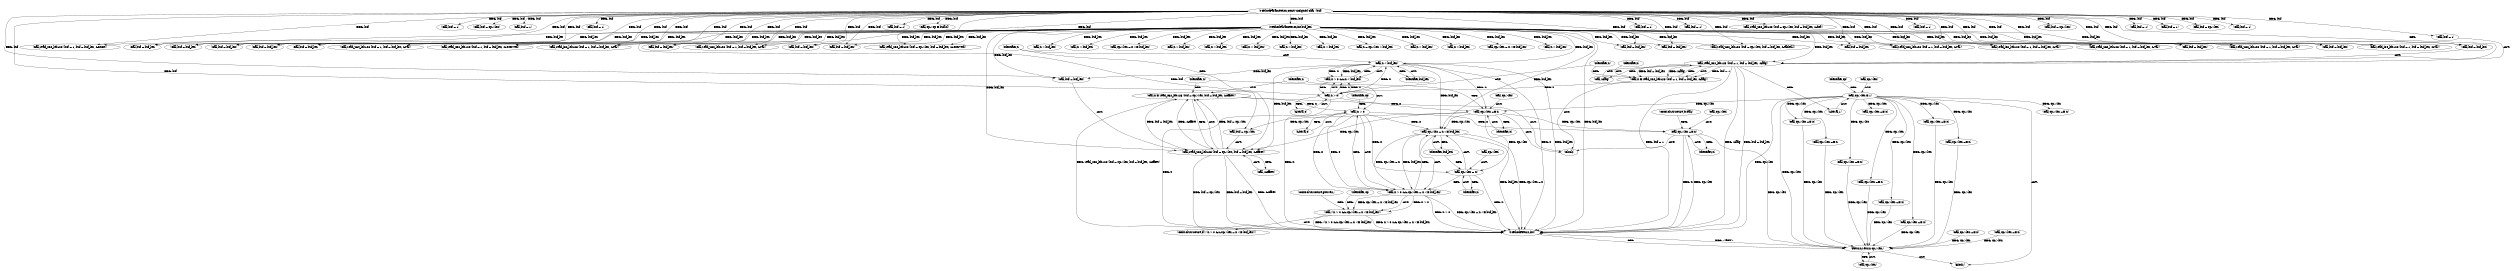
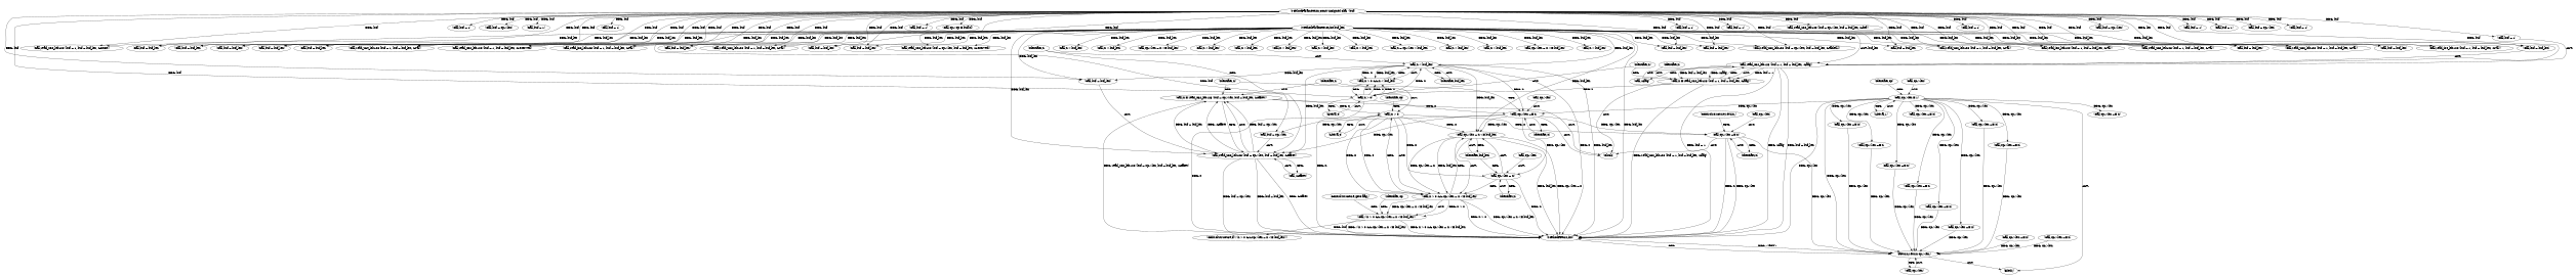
  digraph {
    n1 [label="(Call,n = read_u32_leb128 (buf + op->len, buf + buf_len, &offset))"]
    n2 [label="(Call,read_u32_leb128 (buf + op->len, buf + buf_len, &offset))"]
    n3 [label="(Call,n > 0)"]
    n4 [label="(Block,)"]
    n5 [label="(MethodReturn,int)"]
    n6 [label="(Call,&offset)"]
    n7 [label="(Call,op->len + n <= buf_len)"]
    n8 [label="(Call,op->len + n)"]
    n9 [label="(Call,op->len += n)"]
    n10 [label="(Call,n > 0 && op->len + n <= buf_len)"]
    n11 [label="(Literal,0)"]
    n12 [label="(Return,return op->len;)"]
    n13 [label="(MethodParameterIn,const unsigned char *buf)"]
    n14 [label="(Call,read_u32_leb128 (buf + 1, buf + buf_len, &flag))"]
    n15 [label="(Call,read_u32_leb128 (buf + 1, buf + buf_len, &count))"]
    n16 [label="(Call,buf + 1)"]
    n17 [label="(Call,buf + op->len)"]
    n18 [label="(Call,buf + 1)"]
    n19 [label="(Call,buf + buf_len)"]
    n20 [label="(Call,buf + buf_len)"]
    n21 [label="(Call,buf + 1)"]
    n22 [label="(Call,buf + buf_len)"]
    n23 [label="(Call,buf + op->len)"]
    n24 [label="(Call,buf + buf_len)"]
    n25 [label="(Call,buf + buf_len)"]
    n26 [label="(Call,read_u64_leb128 (buf + 1, buf + buf_len, &val))"]
    n27 [label="(Call,read_u32_leb128 (buf + 1, buf + buf_len, &reserved))"]
    n28 [label="(Call,read_i32_leb128 (buf + 1, buf + buf_len, &val))"]
    n29 [label="(Call,buf + buf_len)"]
    n30 [label="(Call,read_u32_leb128 (buf + 1, buf + buf_len, &val))"]
    n31 [label="(Call,buf + buf_len)"]
    n32 [label="(Call,buf + 1)"]
    n33 [label="(Call,op->op = buf[0])"]
    n34 [label="(Call,buf + buf_len)"]
    n35 [label="(Call,read_u32_leb128 (buf + op->len, buf + buf_len, &reserved))"]
    n36 [label="(Call,buf + buf_len)"]
    n37 [label="(Call,buf + buf_len)"]
    n38 [label="(Call,buf + 1)"]
    n39 [label="(Call,buf + buf_len)"]
    n40 [label="(Call,buf + 1)"]
    n41 [label="(Call,buf + 1)"]
    n42 [label="(Call,read_u32_leb128 (buf + op->len, buf + buf_len, &def))"]
    n43 [label="(Call,buf + buf_len)"]
    n44 [label="(Call,read_u32_leb128 (buf + op->len, buf + buf_len, &table[i]))"]
    n45 [label="(Call,buf + buf_len)"]
    n46 [label="(Call,buf + 1)"]
    n47 [label="(Call,read_u32_leb128 (buf + 1, buf + buf_len, &val))"]
    n48 [label="(Call,read_i32_leb128 (buf + 1, buf + buf_len, &val))"]
    n49 [label="(Call,read_u32_leb128 (buf + 1, buf + buf_len, &val))"]
    n50 [label="(Call,buf + buf_len)"]
    n51 [label="(Call,buf + op->len)"]
    n52 [label="(Call,read_u32_leb128 (buf + 1, buf + buf_len, &val))"]
    n53 [label="(Call,buf + buf_len)"]
    n54 [label="(Call,read_i64_leb128 (buf + 1, buf + buf_len, &val))"]
    n55 [label="(Call,buf + 1)"]
    n56 [label="(Call,buf + 1)"]
    n57 [label="(Call,buf + op->len)"]
    n58 [label="(Call,buf + 1)"]
    n59 [label="(Call,n = read_u32_leb128 (buf + 1, buf + buf_len, &flag))"]
    n60 [label="(Call,&flag)"]
    n61 [label="(Call,op->len += n)"]
    n62 [label="(Identifier,n)"]
    n63 [label="(Identifier,buf_len)"]
    n64 [label="(Identifier,n)"]
    n65 [label="(Identifier,n)"]
    n66 [label="(Call,n < buf_len)"]
    n67 [label="(Identifier,buf_len)"]
    n68 [label="(Call,n > 0 && n < buf_len)"]
    n69 [label="(Call,n > 0)"]
    n70 [label="(Literal,0)"]
    n71 [label="(MethodParameterIn,int buf_len)"]
    n72 [label="(Call,n < buf_len)"]
    n73 [label="(Call,n < buf_len)"]
    n74 [label="(Call,op->len + n <= buf_len)"]
    n75 [label="(Call,n < buf_len)"]
    n76 [label="(Call,n < buf_len)"]
    n77 [label="(Call,n < buf_len)"]
    n78 [label="(Call,n < buf_len)"]
    n79 [label="(Call,n < buf_len)"]
    n80 [label="(Call,n + op->len < buf_len)"]
    n81 [label="(Call,n < buf_len)"]
    n82 [label="(Call,n < buf_len)"]
    n83 [label="(Call,op->len + n <= buf_len)"]
    n84 [label="(Call,n < buf_len)"]
    n85 [label="(Call,op->len = 1)"]
    n86 [label="(Call,op->len += n)"]
    n87 [label="(Literal,1)"]
    n88 [label="(Call,op->len += n)"]
    n89 [label="(Call,op->len += n)"]
    n90 [label="(Call,op->len += n)"]
    n91 [label="(Call,op->len += n)"]
    n92 [label="(Call,op->len += n)"]
    n93 [label="(Block,)"]
    n94 [label="(Call,op->len += n)"]
    n95 [label="(Call,op->len += n)"]
    n96 [label="(Call,op->len += n)"]
    n97 [label="(Call,op->len += n)"]
    n98 [label="(Call,op->len)"]
    n99 [label="(Call,!(n > 0 && op->len + n <= buf_len))"]
    n100 [label="(ControlStructure,if (!(n > 0 && op->len + n <= buf_len)))"]
    n101 [label="(Identifier,n)"]
    n102 [label="(Identifier,n)"]
-   n103 [label="(ControlStructure,break;)"]
-   n104 [label="(ControlStructure,goto err;)"]
+   n103 [label="(ControlStructure,return;)"]
+   n104 [label="(ControlStructure,goto flag;)"]
    n105 [label="(Identifier,n)"]
    n106 [label="(Call,op->len)"]
    n107 [label="(Identifier,n)"]
    n108 [label="(Call,op->len)"]
    n109 [label="(Call,op->len += n)"]
    n110 [label="(Identifier,op)"]
    n111 [label="(Identifier,op)"]
    n112 [label="(Identifier,n)"]
    n113 [label="(Call,op->len)"]
    n114 [label="(Call,op->len)"]
    n115 [label="(Identifier,op)"]
    n116 [label="(Call,op->len += n)"]
    n1 -> n2 [label="CFG: "]
    n1 -> n3 [label="DDG: n"]
    n1 -> n4 [label="AST: "]
    n1 -> n5 [label="DDG: read_u32_leb128 (buf + op->len, buf + buf_len, &offset)"]
    n2 -> n1 [label="AST: "]
    n2 -> n1 [label="DDG: buf + op->len"]
    n2 -> n1 [label="DDG: buf + buf_len"]
    n2 -> n1 [label="DDG: &offset"]
    n2 -> n5 [label="DDG: buf + op->len"]
    n2 -> n5 [label="DDG: buf + buf_len"]
    n2 -> n5 [label="DDG: &offset"]
    n2 -> n6 [label="CFG: "]
    n3 -> n5 [label="DDG: n"]
    n3 -> n7 [label="DDG: n"]
    n3 -> n8 [label="DDG: n"]
    n3 -> n9 [label="DDG: n"]
    n3 -> n10 [label="AST: "]
    n3 -> n10 [label="DDG: n"]
    n3 -> n10 [label="DDG: 0"]
    n3 -> n11 [label="CFG: "]
    n5 -> n12 [label="CFG: "]
    n6 -> n2 [label="AST: "]
    n7 -> n5 [label="DDG: buf_len"]
    n7 -> n5 [label="DDG: op->len + n"]
    n7 -> n10 [label="AST: "]
    n7 -> n10 [label="DDG: op->len + n"]
    n7 -> n10 [label="DDG: buf_len"]
    n7 -> n63 [label="CFG: "]
-   n8 -> n5 [label="CFG: n"]
+   n8 -> n5 [label="DDG: n"]
    n8 -> n7 [label="AST: "]
    n8 -> n10 [label="CFG: "]
    n8 -> n64 [label="CFG: "]
    n9 -> n4 [label="AST: "]
    n9 -> n5 [label="DDG: op->len"]
    n9 -> n5 [label="DDG: n"]
    n9 -> n12 [label="DDG: op->len"]
    n9 -> n65 [label="CFG: "]
    n10 -> n3 [label="CFG: "]
    n10 -> n5 [label="DDG: n > 0"]
    n10 -> n5 [label="DDG: op->len + n <= buf_len"]
    n10 -> n7 [label="CFG: "]
    n10 -> n99 [label="AST: "]
    n10 -> n99 [label="DDG: n > 0"]
    n10 -> n99 [label="DDG: op->len + n <= buf_len"]
    n11 -> n3 [label="AST: "]
    n12 -> n5 [label="DDG: <RET>"]
    n12 -> n93 [label="AST: "]
    n12 -> n98 [label="CFG: "]
    n13 -> n2 [label="DDG: buf"]
-   n13 -> n14 [label="CFG: "]
+   n13 -> n14 [label="DDG: buf"]
    n13 -> n15 [label="DDG: buf"]
    n13 -> n16 [label="DDG: buf"]
    n13 -> n17 [label="DDG: buf"]
    n13 -> n18 [label="DDG: buf"]
    n13 -> n19 [label="DDG: buf"]
    n13 -> n20 [label="DDG: buf"]
    n13 -> n21 [label="DDG: buf"]
    n13 -> n22 [label="DDG: buf"]
    n13 -> n23 [label="DDG: buf"]
    n13 -> n24 [label="DDG: buf"]
    n13 -> n25 [label="DDG: buf"]
-   n13 -> n71 [label="DDG: buf"]
+   n13 -> n26 [label="DDG: buf"]
    n13 -> n27 [label="DDG: buf"]
    n13 -> n28 [label="DDG: buf"]
    n13 -> n29 [label="DDG: buf"]
    n13 -> n30 [label="DDG: buf"]
    n13 -> n31 [label="DDG: buf"]
    n13 -> n32 [label="DDG: buf"]
    n13 -> n33 [label="DDG: buf"]
    n13 -> n34 [label="DDG: buf"]
    n13 -> n35 [label="DDG: buf"]
    n13 -> n36 [label="DDG: buf"]
    n13 -> n37 [label="DDG: buf"]
    n13 -> n38 [label="DDG: buf"]
    n13 -> n39 [label="DDG: buf"]
    n13 -> n40 [label="DDG: buf"]
    n13 -> n41 [label="DDG: buf"]
    n13 -> n42 [label="DDG: buf"]
    n13 -> n43 [label="DDG: buf"]
    n13 -> n44 [label="DDG: buf"]
    n13 -> n45 [label="DDG: buf"]
    n13 -> n46 [label="DDG: buf"]
    n13 -> n47 [label="DDG: buf"]
    n13 -> n48 [label="DDG: buf"]
    n13 -> n49 [label="DDG: buf"]
    n13 -> n50 [label="DDG: buf"]
    n13 -> n51 [label="DDG: buf"]
    n13 -> n52 [label="DDG: buf"]
    n13 -> n53 [label="DDG: buf"]
-   n13 -> n54 [label="DDG: buf"]
+   n13 -> n54 [label="DDG: len"]
    n13 -> n55 [label="DDG: buf"]
    n13 -> n56 [label="DDG: buf"]
    n13 -> n57 [label="DDG: buf"]
    n13 -> n58 [label="DDG: buf"]
    n14 -> n5 [label="DDG: &flag"]
    n14 -> n5 [label="DDG: buf + buf_len"]
    n14 -> n5 [label="DDG: buf + 1"]
    n14 -> n59 [label="AST: "]
    n14 -> n59 [label="DDG: buf + 1"]
    n14 -> n59 [label="DDG: buf + buf_len"]
    n14 -> n59 [label="DDG: &flag"]
    n14 -> n60 [label="CFG: "]
    n23 -> n2 [label="AST: "]
    n36 -> n14 [label="AST: "]
    n39 -> n2 [label="AST: "]
    n41 -> n14 [label="AST: "]
    n59 -> n4 [label="AST: "]
+   n59 -> n5 [label="DDG: read_u32_leb128 (buf + 1, buf + buf_len, &flag)"]
    n59 -> n14 [label="CFG: "]
    n59 -> n69 [label="DDG: n"]
    n60 -> n14 [label="AST: "]
    n61 -> n2 [label="DDG: op->len"]
    n61 -> n4 [label="AST: "]
    n61 -> n7 [label="DDG: op->len"]
    n61 -> n8 [label="DDG: op->len"]
    n61 -> n9 [label="DDG: op->len"]
    n61 -> n23 [label="DDG: op->len"]
    n61 -> n62 [label="CFG: "]
    n62 -> n61 [label="AST: "]
    n63 -> n7 [label="AST: "]
    n63 -> n8 [label="CFG: "]
    n64 -> n8 [label="AST: "]
    n65 -> n9 [label="AST: "]
    n66 -> n2 [label="DDG: buf_len"]
    n66 -> n5 [label="DDG: n"]
    n66 -> n5 [label="DDG: buf_len"]
    n66 -> n7 [label="DDG: buf_len"]
    n66 -> n39 [label="DDG: buf_len"]
    n66 -> n61 [label="DDG: n"]
    n66 -> n67 [label="CFG: "]
    n66 -> n68 [label="AST: "]
    n66 -> n68 [label="DDG: n"]
    n66 -> n68 [label="DDG: buf_len"]
    n67 -> n66 [label="AST: "]
    n68 -> n66 [label="CFG: "]
    n68 -> n69 [label="CFG: "]
    n69 -> n5 [label="DDG: n"]
    n69 -> n61 [label="DDG: n"]
    n69 -> n66 [label="DDG: n"]
    n69 -> n68 [label="AST: "]
    n69 -> n68 [label="DDG: n"]
    n69 -> n68 [label="DDG: 0"]
    n69 -> n70 [label="CFG: "]
    n70 -> n69 [label="AST: "]
    n71 -> n2 [label="DDG: buf_len"]
    n71 -> n5 [label="DDG: buf_len"]
    n71 -> n7 [label="DDG: buf_len"]
-   n71 -> n14 [label="DDG: buf_len"]
+   n71 -> n14 [label="AST: buf_len"]
    n71 -> n15 [label="DDG: buf_len"]
    n71 -> n19 [label="DDG: buf_len"]
    n71 -> n20 [label="DDG: buf_len"]
    n71 -> n22 [label="DDG: buf_len"]
    n71 -> n24 [label="DDG: buf_len"]
    n71 -> n25 [label="DDG: buf_len"]
    n71 -> n26 [label="DDG: buf_len"]
    n71 -> n27 [label="DDG: buf_len"]
    n71 -> n28 [label="DDG: buf_len"]
    n71 -> n29 [label="DDG: buf_len"]
    n71 -> n30 [label="DDG: buf_len"]
    n71 -> n31 [label="DDG: buf_len"]
    n71 -> n34 [label="DDG: buf_len"]
    n71 -> n35 [label="DDG: buf_len"]
    n71 -> n36 [label="DDG: buf_len"]
    n71 -> n37 [label="DDG: buf_len"]
    n71 -> n39 [label="DDG: buf_len"]
    n71 -> n43 [label="DDG: buf_len"]
    n71 -> n44 [label="DDG: buf_len"]
    n71 -> n45 [label="DDG: buf_len"]
    n71 -> n47 [label="DDG: buf_len"]
    n71 -> n48 [label="DDG: buf_len"]
    n71 -> n49 [label="DDG: buf_len"]
    n71 -> n50 [label="DDG: buf_len"]
    n71 -> n52 [label="DDG: buf_len"]
    n71 -> n53 [label="DDG: buf_len"]
    n71 -> n54 [label="DDG: buf_len"]
    n71 -> n66 [label="DDG: buf_len"]
    n71 -> n72 [label="DDG: buf_len"]
    n71 -> n73 [label="DDG: buf_len"]
    n71 -> n74 [label="DDG: buf_len"]
    n71 -> n75 [label="DDG: buf_len"]
    n71 -> n76 [label="DDG: buf_len"]
    n71 -> n77 [label="DDG: buf_len"]
    n71 -> n78 [label="DDG: buf_len"]
    n71 -> n79 [label="DDG: buf_len"]
    n71 -> n80 [label="DDG: buf_len"]
    n71 -> n81 [label="DDG: buf_len"]
    n71 -> n82 [label="DDG: buf_len"]
    n71 -> n83 [label="DDG: buf_len"]
    n71 -> n84 [label="DDG: buf_len"]
    n85 -> n5 [label="DDG: op->len"]
    n85 -> n12 [label="DDG: op->len"]
    n85 -> n61 [label="DDG: op->len"]
    n85 -> n86 [label="DDG: op->len"]
-   n14 -> n87 [label="CFG: "]
+   n85 -> n87 [label="CFG: "]
    n85 -> n88 [label="DDG: op->len"]
    n85 -> n89 [label="DDG: op->len"]
    n85 -> n90 [label="DDG: op->len"]
    n85 -> n91 [label="DDG: op->len"]
    n85 -> n92 [label="DDG: op->len"]
    n85 -> n93 [label="AST: "]
    n85 -> n94 [label="DDG: op->len"]
    n85 -> n95 [label="DDG: op->len"]
    n85 -> n96 [label="DDG: op->len"]
    n85 -> n97 [label="DDG: op->len"]
    n86 -> n12 [label="DDG: op->len"]
    n87 -> n85 [label="AST: "]
    n88 -> n12 [label="DDG: op->len"]
    n89 -> n12 [label="DDG: op->len"]
    n91 -> n12 [label="DDG: op->len"]
    n92 -> n12 [label="DDG: op->len"]
    n94 -> n12 [label="DDG: op->len"]
    n95 -> n12 [label="DDG: op->len"]
    n96 -> n12 [label="DDG: op->len"]
    n98 -> n12 [label="AST: "]
    n99 -> n5 [label="DDG: !(n > 0 && op->len + n <= buf_len)"]
    n99 -> n5 [label="DDG: n > 0 && op->len + n <= buf_len"]
-   n99 -> n100 [label="AST: "]
+   n99 -> n100 [label="DDG: buf"]
    n101 -> n1 [label="CFG: "]
    n101 -> n3 [label="AST: "]
    n102 -> n1 [label="AST: "]
    n102 -> n61 [label="CFG: "]
    n103 -> n9 [label="CFG: "]
    n104 -> n99 [label="CFG: "]
    n105 -> n66 [label="AST: "]
    n105 -> n69 [label="CFG: "]
    n106 -> n61 [label="AST: "]
    n107 -> n59 [label="AST: "]
    n108 -> n9 [label="AST: "]
    n109 -> n12 [label="DDG: op->len"]
    n110 -> n3 [label="CFG: "]
    n111 -> n99 [label="CFG: "]
    n112 -> n59 [label="CFG: "]
    n112 -> n69 [label="AST: "]
    n113 -> n85 [label="AST: "]
    n114 -> n8 [label="AST: "]
    n115 -> n85 [label="CFG: "]
    n116 -> n12 [label="DDG: op->len"]
  }
